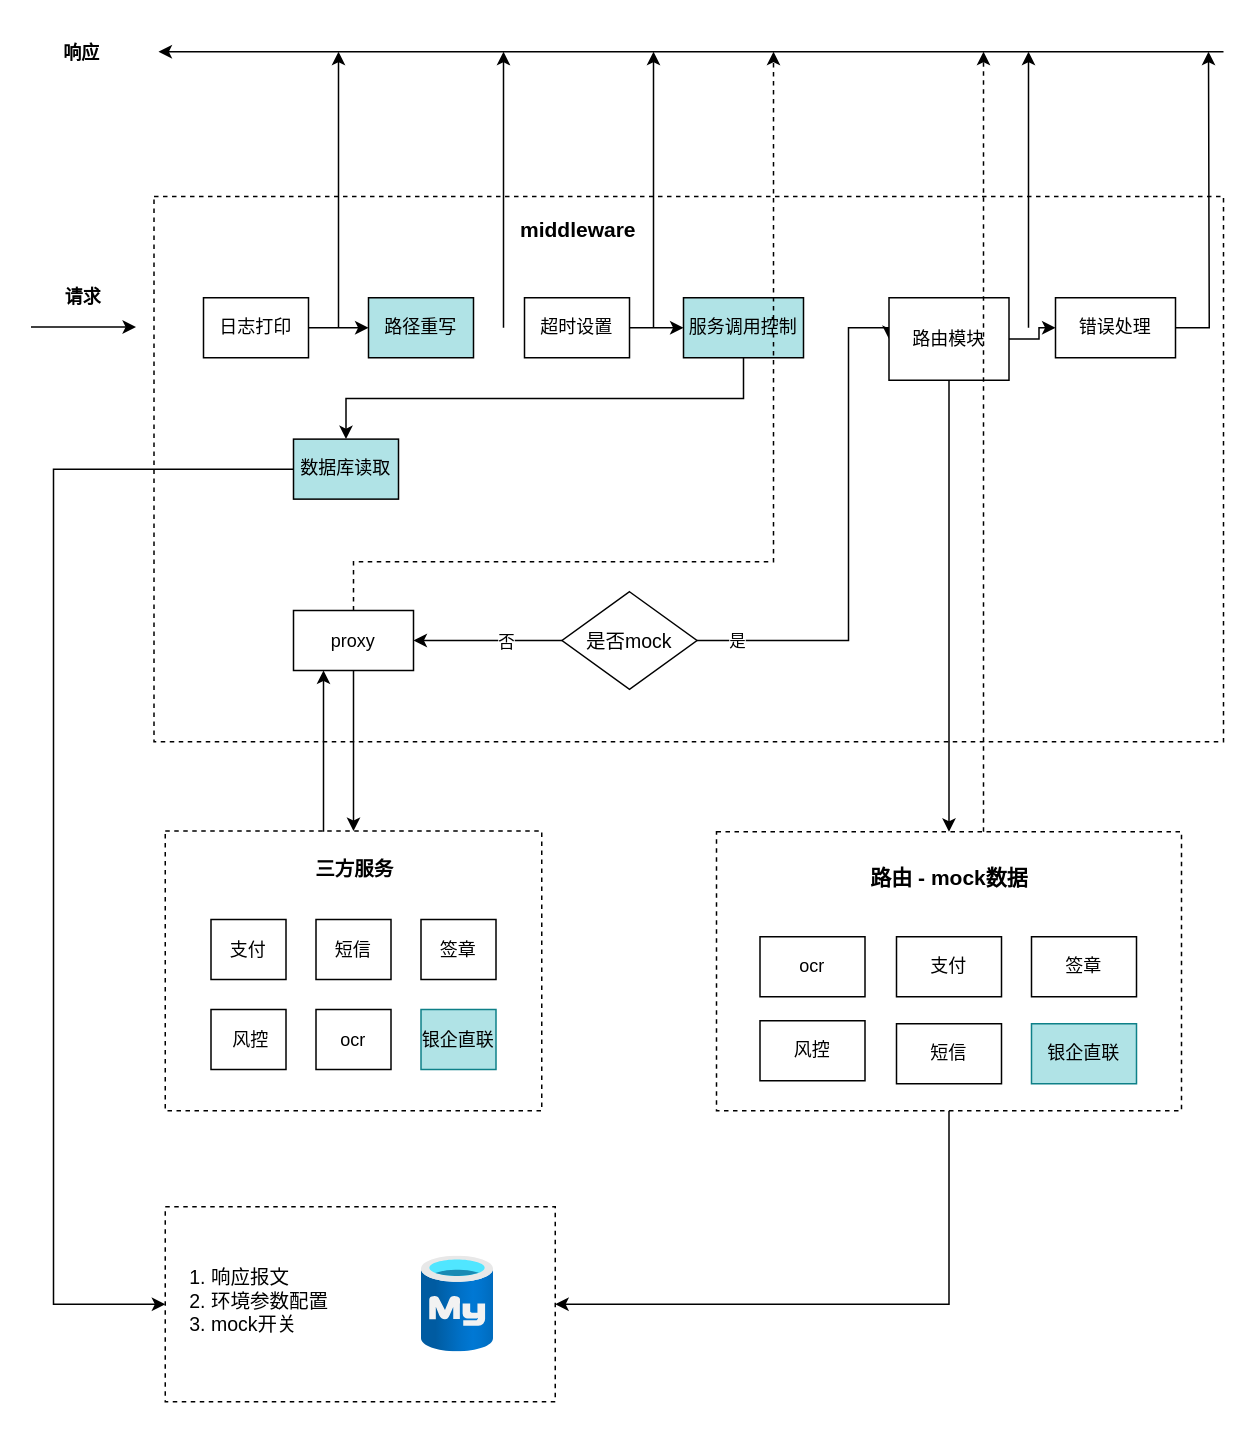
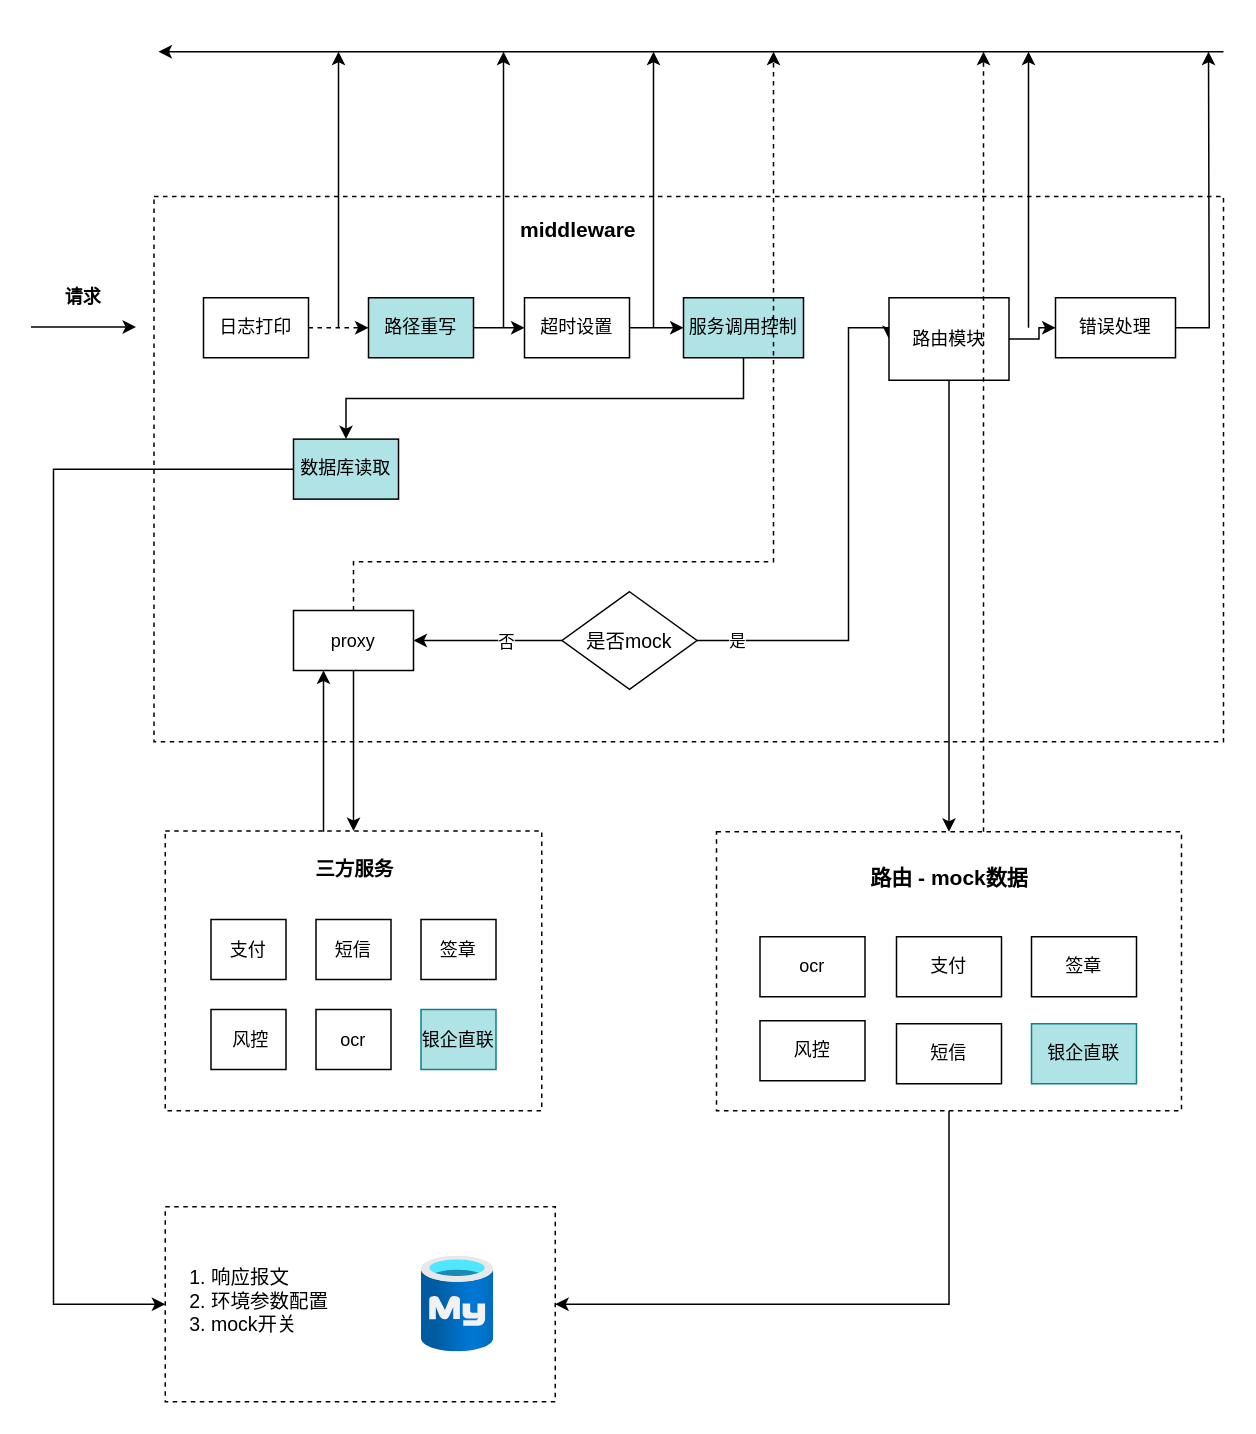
  <mxCell id="0" />
  <mxCell id="1" parent="0" />
  <mxCell id="2" value="" style="endArrow=classic;html=1;rounded=0;" parent="1" edge="1"><mxGeometry width="50" height="50" relative="1" as="geometry"><mxPoint x="20" y="217.5" as="sourcePoint" /><mxPoint x="90" y="217.5" as="targetPoint" /></mxGeometry></mxCell>
  <mxCell id="3" value="" style="rounded=0;whiteSpace=wrap;html=1;dashed=1;fillColor=none;" parent="1" vertex="1"><mxGeometry x="102" y="130.5" width="713" height="363.5" as="geometry" /></mxCell>
  <mxCell id="4" value="请求" style="text;html=1;strokeColor=none;fillColor=none;align=center;verticalAlign=middle;whiteSpace=wrap;rounded=0;fontStyle=1" parent="1" vertex="1"><mxGeometry x="25" y="183" width="60" height="30" as="geometry" /></mxCell>
- <mxCell id="5" style="edgeStyle=orthogonalEdgeStyle;rounded=0;orthogonalLoop=1;jettySize=auto;html=1;exitX=1;exitY=0.5;exitDx=0;exitDy=0;entryX=0;entryY=0.5;entryDx=0;entryDy=0;" parent="1" source="6" target="8" edge="1"><mxGeometry relative="1" as="geometry" /></mxCell>
+ <mxCell id="5" style="edgeStyle=orthogonalEdgeStyle;rounded=0;orthogonalLoop=1;jettySize=auto;html=1;exitX=1;exitY=0.5;exitDx=0;exitDy=0;entryX=0;entryY=0.5;entryDx=0;entryDy=0;dashed=1;" parent="1" source="6" target="8" edge="1"><mxGeometry relative="1" as="geometry" /></mxCell>
  <mxCell id="6" value="日志打印" style="rounded=0;whiteSpace=wrap;html=1;" parent="1" vertex="1"><mxGeometry x="135" y="198" width="70" height="40" as="geometry" /></mxCell>
+ <mxCell id="7" style="edgeStyle=orthogonalEdgeStyle;rounded=0;orthogonalLoop=1;jettySize=auto;html=1;exitX=1;exitY=0.5;exitDx=0;exitDy=0;entryX=0;entryY=0.5;entryDx=0;entryDy=0;" parent="1" source="8" target="10" edge="1"><mxGeometry relative="1" as="geometry" /></mxCell>
  <mxCell id="8" value="路径重写" style="rounded=0;whiteSpace=wrap;html=1;fillColor=#b0e3e6;" parent="1" vertex="1"><mxGeometry x="245" y="198" width="70" height="40" as="geometry" /></mxCell>
  <mxCell id="9" style="edgeStyle=orthogonalEdgeStyle;rounded=0;orthogonalLoop=1;jettySize=auto;html=1;exitX=1;exitY=0.5;exitDx=0;exitDy=0;entryX=0;entryY=0.5;entryDx=0;entryDy=0;" parent="1" source="10" target="13" edge="1"><mxGeometry relative="1" as="geometry" /></mxCell>
  <mxCell id="10" value="超时设置" style="rounded=0;whiteSpace=wrap;html=1;" parent="1" vertex="1"><mxGeometry x="349" y="198" width="70" height="40" as="geometry" /></mxCell>
  <mxCell id="11" value="middleware" style="text;html=1;strokeColor=none;fillColor=none;align=center;verticalAlign=middle;whiteSpace=wrap;rounded=0;fontStyle=1;fontSize=14;" parent="1" vertex="1"><mxGeometry x="355" y="138" width="60" height="30" as="geometry" /></mxCell>
  <mxCell id="12" style="edgeStyle=orthogonalEdgeStyle;rounded=0;orthogonalLoop=1;jettySize=auto;html=1;exitX=0.5;exitY=1;exitDx=0;exitDy=0;entryX=0.5;entryY=0;entryDx=0;entryDy=0;fontSize=13;" parent="1" source="13" target="52" edge="1"><mxGeometry relative="1" as="geometry" /></mxCell>
  <mxCell id="13" value="服务调用控制" style="rounded=0;whiteSpace=wrap;html=1;fillColor=#b0e3e6;" parent="1" vertex="1"><mxGeometry x="455" y="198" width="80" height="40" as="geometry" /></mxCell>
  <mxCell id="14" style="edgeStyle=orthogonalEdgeStyle;rounded=0;orthogonalLoop=1;jettySize=auto;html=1;exitX=0;exitY=0.5;exitDx=0;exitDy=0;entryX=1;entryY=0.5;entryDx=0;entryDy=0;" edge="1" parent="1" source="18" target="44"><mxGeometry relative="1" as="geometry" /></mxCell>
  <mxCell id="15" value="否" style="edgeLabel;html=1;align=center;verticalAlign=middle;resizable=0;points=[];" vertex="1" connectable="0" parent="14"><mxGeometry x="-0.228" y="1" relative="1" as="geometry"><mxPoint as="offset" /></mxGeometry></mxCell>
  <mxCell id="16" style="edgeStyle=orthogonalEdgeStyle;rounded=0;orthogonalLoop=1;jettySize=auto;html=1;exitX=1;exitY=0.5;exitDx=0;exitDy=0;entryX=0;entryY=0.5;entryDx=0;entryDy=0;" edge="1" parent="1" source="18" target="20"><mxGeometry relative="1" as="geometry"><Array as="points"><mxPoint x="565" y="427" /><mxPoint x="565" y="218" /></Array></mxGeometry></mxCell>
  <mxCell id="17" value="是" style="edgeLabel;html=1;align=center;verticalAlign=middle;resizable=0;points=[];" vertex="1" connectable="0" parent="16"><mxGeometry x="-0.768" y="-1" relative="1" as="geometry"><mxPoint x="-14" y="-1" as="offset" /></mxGeometry></mxCell>
  <mxCell id="18" value="&lt;font style=&quot;font-size: 13px&quot;&gt;是否mock&lt;/font&gt;" style="rhombus;whiteSpace=wrap;html=1;fontSize=14;fillColor=none;" parent="1" vertex="1"><mxGeometry x="374" y="394" width="90" height="65" as="geometry" /></mxCell>
  <mxCell id="19" style="edgeStyle=orthogonalEdgeStyle;rounded=0;orthogonalLoop=1;jettySize=auto;html=1;exitX=0.5;exitY=1;exitDx=0;exitDy=0;entryX=0.5;entryY=0;entryDx=0;entryDy=0;" edge="1" parent="1" source="20" target="34"><mxGeometry relative="1" as="geometry" /></mxCell>
  <mxCell id="20" value="路由模块" style="rounded=0;whiteSpace=wrap;html=1;fillColor=default;" parent="1" vertex="1"><mxGeometry x="592" y="198" width="80" height="55" as="geometry" /></mxCell>
  <mxCell id="21" style="edgeStyle=orthogonalEdgeStyle;rounded=0;orthogonalLoop=1;jettySize=auto;html=1;exitX=1;exitY=0.5;exitDx=0;exitDy=0;fontSize=14;" parent="1" source="20" target="23" edge="1"><mxGeometry relative="1" as="geometry" /></mxCell>
  <mxCell id="22" style="edgeStyle=orthogonalEdgeStyle;rounded=0;orthogonalLoop=1;jettySize=auto;html=1;exitX=1;exitY=0.5;exitDx=0;exitDy=0;" edge="1" parent="1" source="23"><mxGeometry relative="1" as="geometry"><mxPoint x="805" y="34" as="targetPoint" /></mxGeometry></mxCell>
  <mxCell id="23" value="错误处理" style="rounded=0;whiteSpace=wrap;html=1;" parent="1" vertex="1"><mxGeometry x="703" y="198" width="80" height="40" as="geometry" /></mxCell>
  <mxCell id="24" value="" style="group" parent="1" vertex="1" connectable="0"><mxGeometry x="109.5" y="553.5" width="251" height="186.5" as="geometry" /></mxCell>
  <mxCell id="25" value="支付" style="rounded=0;whiteSpace=wrap;html=1;movable=1;resizable=1;rotatable=1;deletable=1;editable=1;connectable=1;" parent="24" vertex="1"><mxGeometry x="30.5" y="59" width="50" height="40" as="geometry" /></mxCell>
  <mxCell id="26" value="签章" style="rounded=0;whiteSpace=wrap;html=1;movable=1;resizable=1;rotatable=1;deletable=1;editable=1;connectable=1;" parent="24" vertex="1"><mxGeometry x="170.5" y="59" width="50" height="40" as="geometry" /></mxCell>
  <mxCell id="27" value="&amp;nbsp;风控" style="rounded=0;whiteSpace=wrap;html=1;movable=1;resizable=1;rotatable=1;deletable=1;editable=1;connectable=1;" parent="24" vertex="1"><mxGeometry x="30.5" y="119" width="50" height="40" as="geometry" /></mxCell>
  <mxCell id="28" value="短信" style="rounded=0;whiteSpace=wrap;html=1;movable=1;resizable=1;rotatable=1;deletable=1;editable=1;connectable=1;" parent="24" vertex="1"><mxGeometry x="100.5" y="59" width="50" height="40" as="geometry" /></mxCell>
  <mxCell id="29" value="ocr" style="rounded=0;whiteSpace=wrap;html=1;movable=1;resizable=1;rotatable=1;deletable=1;editable=1;connectable=1;" parent="24" vertex="1"><mxGeometry x="100.5" y="119" width="50" height="40" as="geometry" /></mxCell>
  <mxCell id="30" value="" style="rounded=0;whiteSpace=wrap;html=1;dashed=1;fontSize=13;fillColor=none;" parent="24" vertex="1"><mxGeometry width="251" height="186.5" as="geometry" /></mxCell>
  <mxCell id="31" value="银企直联" style="rounded=0;whiteSpace=wrap;html=1;movable=1;resizable=1;rotatable=1;deletable=1;editable=1;connectable=1;fillColor=#b0e3e6;strokeColor=#0e8088;" parent="24" vertex="1"><mxGeometry x="170.5" y="119" width="50" height="40" as="geometry" /></mxCell>
  <mxCell id="32" value="三方服务" style="text;html=1;strokeColor=none;fillColor=none;align=center;verticalAlign=middle;whiteSpace=wrap;rounded=0;dashed=1;fontSize=13;fontStyle=1" parent="24" vertex="1"><mxGeometry x="96" y="10" width="60" height="30" as="geometry" /></mxCell>
  <mxCell id="33" value="" style="group" parent="1" vertex="1" connectable="0"><mxGeometry x="477" y="554" width="310" height="186" as="geometry" /></mxCell>
  <mxCell id="34" value="" style="rounded=0;whiteSpace=wrap;html=1;dashed=1;fontSize=14;fillColor=none;" parent="33" vertex="1"><mxGeometry width="310" height="186" as="geometry" /></mxCell>
  <mxCell id="35" value="ocr" style="rounded=0;whiteSpace=wrap;html=1;" parent="33" vertex="1"><mxGeometry x="29" y="70" width="70" height="40" as="geometry" /></mxCell>
  <mxCell id="36" value="风控" style="rounded=0;whiteSpace=wrap;html=1;" parent="33" vertex="1"><mxGeometry x="29" y="126" width="70" height="40" as="geometry" /></mxCell>
  <mxCell id="37" value="支付" style="rounded=0;whiteSpace=wrap;html=1;" parent="33" vertex="1"><mxGeometry x="120" y="70" width="70" height="40" as="geometry" /></mxCell>
  <mxCell id="38" value="签章" style="rounded=0;whiteSpace=wrap;html=1;" parent="33" vertex="1"><mxGeometry x="210" y="70" width="70" height="40" as="geometry" /></mxCell>
  <mxCell id="39" value="短信" style="rounded=0;whiteSpace=wrap;html=1;" parent="33" vertex="1"><mxGeometry x="120" y="128" width="70" height="40" as="geometry" /></mxCell>
  <mxCell id="40" value="路由 - mock数据" style="text;html=1;strokeColor=none;fillColor=none;align=center;verticalAlign=middle;whiteSpace=wrap;rounded=0;dashed=1;fontSize=14;fontStyle=1" parent="33" vertex="1"><mxGeometry x="89.5" y="16" width="131" height="30" as="geometry" /></mxCell>
  <mxCell id="41" value="银企直联" style="rounded=0;whiteSpace=wrap;html=1;fillColor=#b0e3e6;strokeColor=#0e8088;" parent="33" vertex="1"><mxGeometry x="210" y="128" width="70" height="40" as="geometry" /></mxCell>
  <mxCell id="42" style="edgeStyle=orthogonalEdgeStyle;rounded=0;orthogonalLoop=1;jettySize=auto;html=1;exitX=0.5;exitY=1;exitDx=0;exitDy=0;entryX=0.5;entryY=0;entryDx=0;entryDy=0;fontSize=13;" parent="1" source="44" target="30" edge="1"><mxGeometry relative="1" as="geometry" /></mxCell>
  <mxCell id="43" style="edgeStyle=orthogonalEdgeStyle;rounded=0;orthogonalLoop=1;jettySize=auto;html=1;exitX=0.5;exitY=0;exitDx=0;exitDy=0;dashed=1;" edge="1" parent="1" source="44"><mxGeometry relative="1" as="geometry"><mxPoint x="515" y="34" as="targetPoint" /><Array as="points"><mxPoint x="235" y="374" /><mxPoint x="515" y="374" /></Array></mxGeometry></mxCell>
  <mxCell id="44" value="proxy" style="rounded=0;whiteSpace=wrap;html=1;" parent="1" vertex="1"><mxGeometry x="195" y="406.5" width="80" height="40" as="geometry" /></mxCell>
  <mxCell id="45" value="" style="endArrow=classic;html=1;rounded=0;fontSize=13;" parent="1" edge="1"><mxGeometry width="50" height="50" relative="1" as="geometry"><mxPoint x="815" y="34" as="sourcePoint" /><mxPoint x="105" y="34" as="targetPoint" /></mxGeometry></mxCell>
  <mxCell id="46" value="" style="endArrow=classic;html=1;rounded=0;fontSize=13;" parent="1" edge="1"><mxGeometry width="50" height="50" relative="1" as="geometry"><mxPoint x="225" y="218" as="sourcePoint" /><mxPoint x="225" y="34" as="targetPoint" /></mxGeometry></mxCell>
  <mxCell id="47" value="" style="endArrow=classic;html=1;rounded=0;fontSize=13;" parent="1" edge="1"><mxGeometry width="50" height="50" relative="1" as="geometry"><mxPoint x="335" y="218" as="sourcePoint" /><mxPoint x="335" y="34" as="targetPoint" /></mxGeometry></mxCell>
  <mxCell id="48" value="" style="endArrow=classic;html=1;rounded=0;fontSize=13;" parent="1" edge="1"><mxGeometry width="50" height="50" relative="1" as="geometry"><mxPoint x="435" y="218" as="sourcePoint" /><mxPoint x="435" y="34" as="targetPoint" /></mxGeometry></mxCell>
  <mxCell id="49" value="" style="endArrow=classic;html=1;rounded=0;fontSize=13;" parent="1" edge="1"><mxGeometry width="50" height="50" relative="1" as="geometry"><mxPoint x="685" y="218" as="sourcePoint" /><mxPoint x="685" y="34" as="targetPoint" /></mxGeometry></mxCell>
- <mxCell id="50" value="响应" style="text;html=1;strokeColor=none;fillColor=none;align=center;verticalAlign=middle;whiteSpace=wrap;rounded=0;fontStyle=1" parent="1" vertex="1"><mxGeometry x="24" y="20" width="60" height="30" as="geometry" /></mxCell>
  <mxCell id="51" style="edgeStyle=orthogonalEdgeStyle;rounded=0;orthogonalLoop=1;jettySize=auto;html=1;exitX=0;exitY=0.5;exitDx=0;exitDy=0;entryX=0;entryY=0.5;entryDx=0;entryDy=0;" edge="1" parent="1" source="52" target="55"><mxGeometry relative="1" as="geometry"><Array as="points"><mxPoint x="35" y="312" /><mxPoint x="35" y="869" /></Array></mxGeometry></mxCell>
  <mxCell id="52" value="数据库读取" style="rounded=0;whiteSpace=wrap;html=1;fillColor=#b0e3e6;" parent="1" vertex="1"><mxGeometry x="195" y="292.25" width="70" height="40" as="geometry" /></mxCell>
  <mxCell id="53" value="" style="group" vertex="1" connectable="0" parent="1"><mxGeometry x="109.5" y="804" width="260" height="130" as="geometry" /></mxCell>
  <mxCell id="54" value="" style="aspect=fixed;html=1;points=[];align=center;image;fontSize=12;image=img/lib/azure2/databases/Azure_Database_MySQL_Server.svg;dashed=1;fillColor=none;" parent="53" vertex="1"><mxGeometry x="171" y="33" width="48" height="64" as="geometry" /></mxCell>
  <mxCell id="55" value="" style="rounded=0;whiteSpace=wrap;html=1;dashed=1;fontSize=13;fillColor=none;" parent="53" vertex="1"><mxGeometry width="260" height="130" as="geometry" /></mxCell>
  <mxCell id="56" value="1. 响应报文&lt;br&gt;2. 环境参数配置&lt;br&gt;3. mock开关" style="text;html=1;strokeColor=none;fillColor=none;align=left;verticalAlign=middle;whiteSpace=wrap;rounded=0;dashed=1;fontSize=13;" parent="53" vertex="1"><mxGeometry x="14" y="23" width="121" height="80" as="geometry" /></mxCell>
  <mxCell id="57" style="edgeStyle=orthogonalEdgeStyle;rounded=0;orthogonalLoop=1;jettySize=auto;html=1;exitX=0.5;exitY=1;exitDx=0;exitDy=0;entryX=1;entryY=0.5;entryDx=0;entryDy=0;" edge="1" parent="1" source="34" target="55"><mxGeometry relative="1" as="geometry" /></mxCell>
  <mxCell id="58" style="edgeStyle=orthogonalEdgeStyle;rounded=0;orthogonalLoop=1;jettySize=auto;html=1;entryX=0.25;entryY=1;entryDx=0;entryDy=0;" edge="1" parent="1" target="44"><mxGeometry relative="1" as="geometry"><mxPoint x="215" y="554" as="sourcePoint" /><Array as="points"><mxPoint x="215" y="554" /></Array></mxGeometry></mxCell>
  <mxCell id="59" style="edgeStyle=orthogonalEdgeStyle;rounded=0;orthogonalLoop=1;jettySize=auto;html=1;dashed=1;" edge="1" parent="1"><mxGeometry relative="1" as="geometry"><mxPoint x="655" y="34" as="targetPoint" /><mxPoint x="655" y="554" as="sourcePoint" /><Array as="points"><mxPoint x="655" y="554" /></Array></mxGeometry></mxCell>
